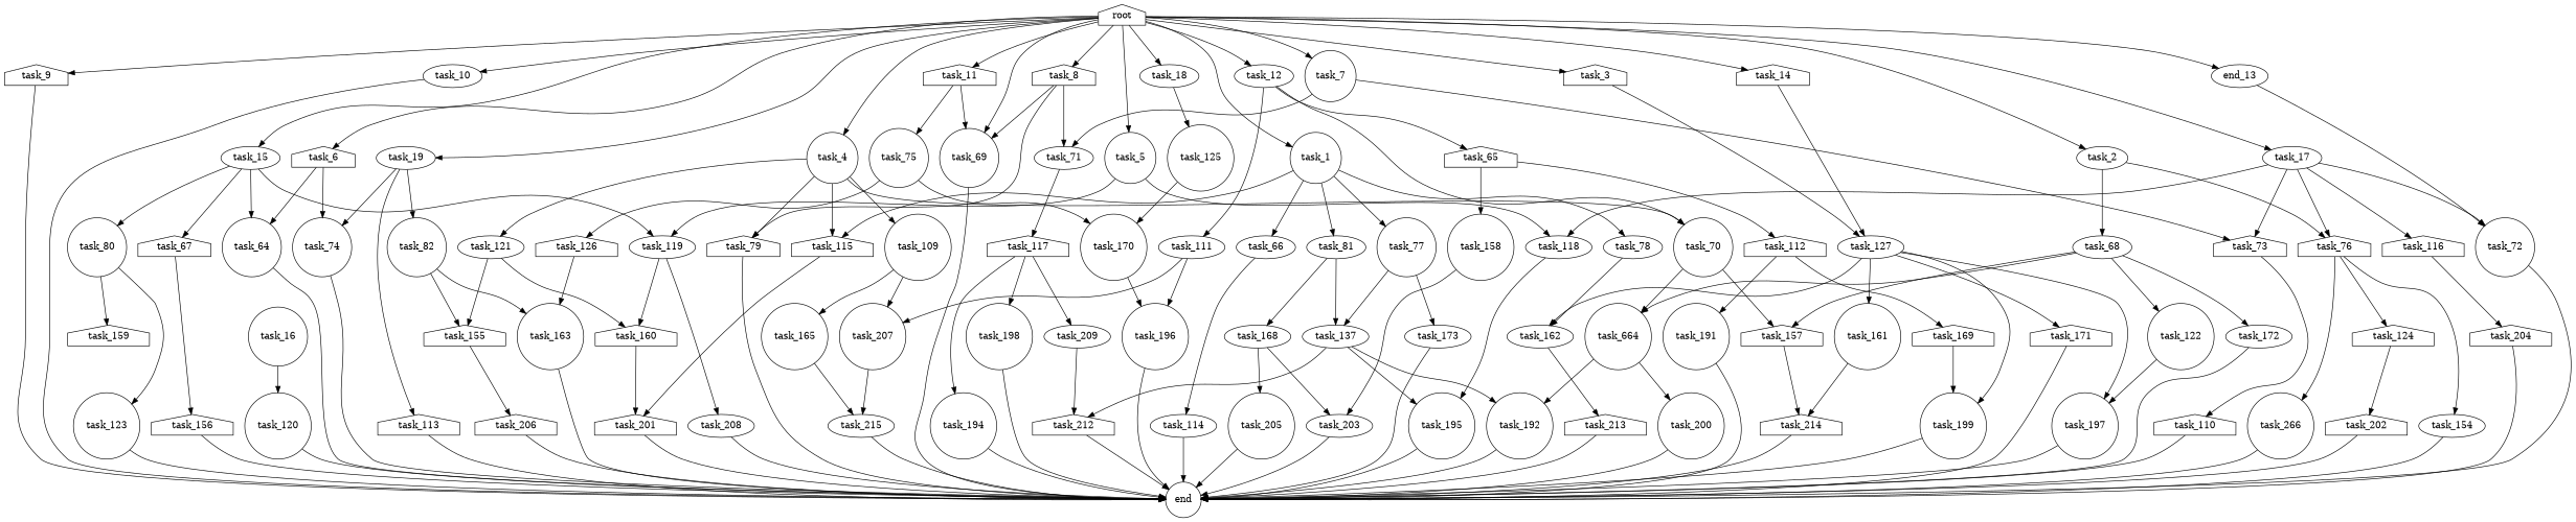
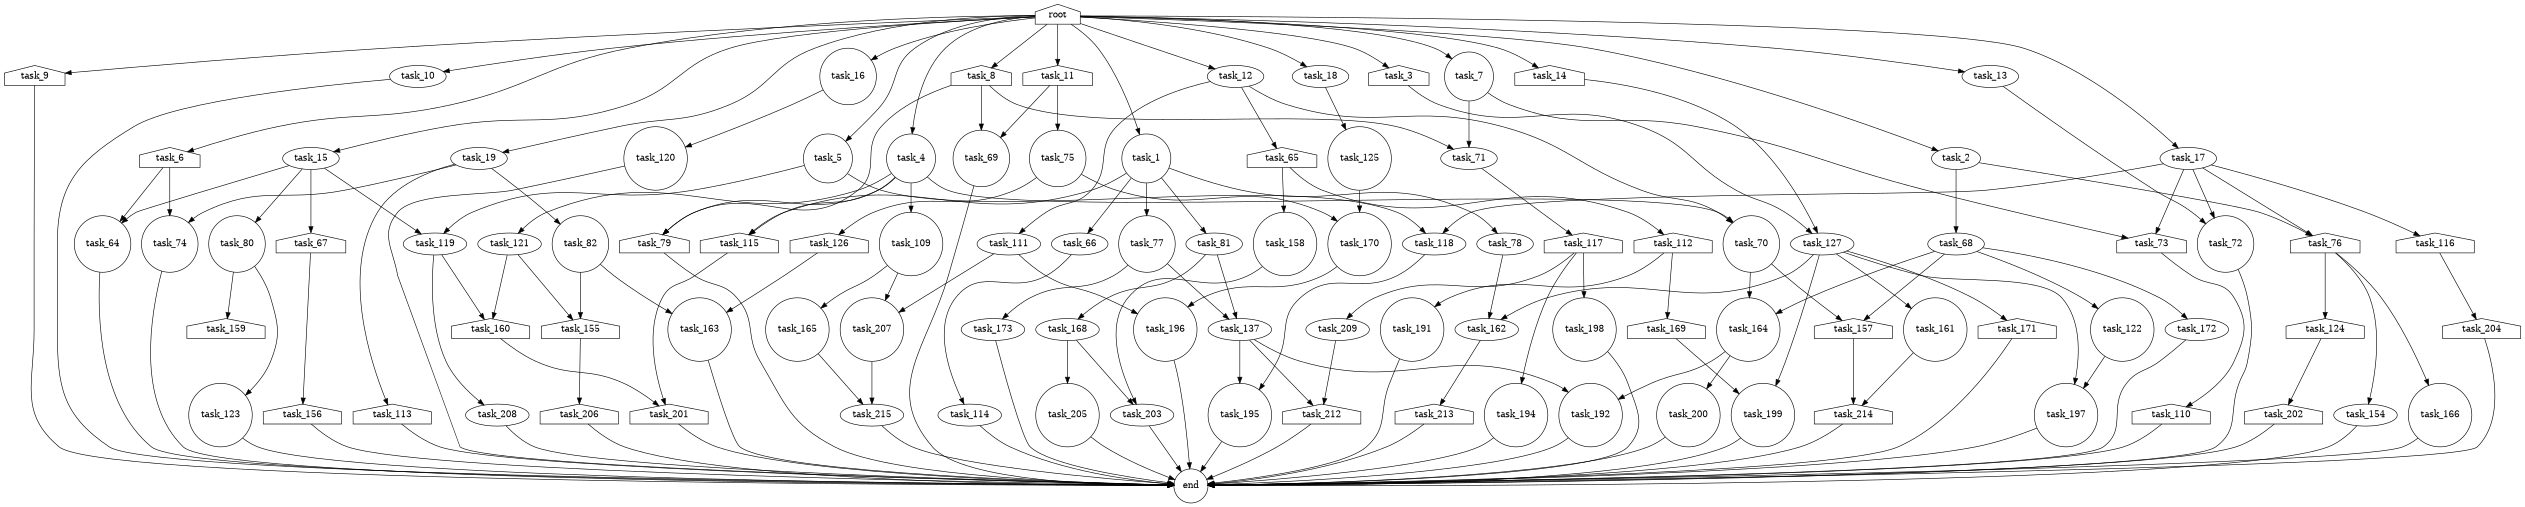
  digraph {
    node [shape=circle]
    root [shape=house]
    task_1
    task_2 [shape=ellipse]
    task_3 [shape=house]
    task_4
    task_5
    task_6 [shape=house]
    task_7
    task_8 [shape=house]
    task_9 [shape=house]
    task_10 [shape=ellipse]
    task_11 [shape=house]
    task_12 [shape=ellipse]
-   task_13 [shape=ellipse label=end_13]
+   task_13 [shape=ellipse]
    task_14 [shape=house]
    task_15 [shape=ellipse]
    task_16
    task_17 [shape=ellipse]
    task_18 [shape=ellipse]
    task_19 [shape=ellipse]
    task_66 [shape=ellipse]
    task_77
    task_78 [shape=ellipse]
    task_81 [shape=ellipse]
    task_115 [shape=house]
    task_68 [shape=ellipse]
    task_76 [shape=house]
    task_127 [shape=ellipse]
    task_70
    task_79 [shape=house]
    task_109
    task_121 [shape=ellipse]
    task_118 [shape=ellipse]
    task_119 [shape=ellipse]
    task_64
    task_74
    task_71 [shape=ellipse]
    task_73 [shape=house]
    task_69
    end
    task_75
    task_65 [shape=house]
    task_111 [shape=ellipse]
    task_72
    task_67 [shape=house]
    task_80
    task_120
    task_116 [shape=house]
    task_125
    task_82
    task_113 [shape=house]
    task_114 [shape=ellipse]
    n53 [label=task_137 shape=ellipse]
    task_173 [shape=ellipse]
    task_162 [shape=ellipse]
    task_168 [shape=ellipse]
    task_201 [shape=house]
    task_122
    task_157 [shape=house]
-   task_164 [label=task_664]
+   task_164
    task_172 [shape=ellipse]
    task_124 [shape=house]
    task_154 [shape=ellipse]
-   task_166 [label=task_266]
+   task_166
    task_197
    task_161
    task_171 [shape=house]
    task_199
    task_165
    task_207
    task_155 [shape=house]
    task_160 [shape=house]
    task_195
    task_208 [shape=ellipse]
    task_117 [shape=house]
    task_110 [shape=house]
    task_126 [shape=house]
    task_170
    task_112 [shape=house]
    task_158
    task_196
    task_156 [shape=house]
    task_123
    task_159 [shape=house]
    task_204 [shape=house]
    task_163
    task_169 [shape=house]
    task_191
    task_203 [shape=ellipse]
    task_214 [shape=house]
    task_192
    task_200
    task_194
    task_198
    task_209 [shape=ellipse]
    task_202 [shape=house]
    task_212 [shape=house]
    task_213 [shape=house]
    task_205
    task_206 [shape=house]
    task_215 [shape=ellipse]
    root -> task_1
    root -> task_2
    root -> task_3
    root -> task_4
    root -> task_5
    root -> task_6
    root -> task_7
    root -> task_8
    root -> task_9
    root -> task_10
    root -> task_11
    root -> task_12
    root -> task_13
    root -> task_14
    root -> task_15
-   root -> task_69
+   root -> task_16
    root -> task_17
    root -> task_18
    root -> task_19
    task_1 -> task_66
    task_1 -> task_77
    task_1 -> task_78
    task_1 -> task_81
    task_1 -> task_115
    task_2 -> task_68
    task_2 -> task_76
    task_3 -> task_127
    task_4 -> task_115
    task_4 -> task_70
    task_4 -> task_79
    task_4 -> task_109
    task_4 -> task_121
    task_5 -> task_118
    task_5 -> task_119
    task_6 -> task_64
    task_6 -> task_74
    task_7 -> task_71
    task_7 -> task_73
    task_8 -> task_79
    task_8 -> task_71
    task_8 -> task_69
    task_9 -> end
    task_10 -> end
    task_11 -> task_69
    task_11 -> task_75
    task_12 -> task_70
    task_12 -> task_65
    task_12 -> task_111
    task_13 -> task_72
    task_14 -> task_127
    task_15 -> task_119
    task_15 -> task_64
    task_15 -> task_67
    task_15 -> task_80
    task_16 -> task_120
    task_17 -> task_76
    task_17 -> task_118
    task_17 -> task_73
    task_17 -> task_72
    task_17 -> task_116
    task_18 -> task_125
    task_19 -> task_74
    task_19 -> task_82
    task_19 -> task_113
    task_66 -> task_114
    task_77 -> n53
    task_77 -> task_173
    task_78 -> task_162
    task_81 -> n53
    task_81 -> task_168
    task_115 -> task_201
    task_68 -> task_122
    task_68 -> task_157
    task_68 -> task_164
    task_68 -> task_172
    task_76 -> task_124
    task_76 -> task_154
    task_76 -> task_166
    task_127 -> task_162
    task_127 -> task_197
    task_127 -> task_161
    task_127 -> task_171
    task_127 -> task_199
    task_70 -> task_157
    task_70 -> task_164
    task_79 -> end
    task_109 -> task_165
    task_109 -> task_207
    task_121 -> task_155
    task_121 -> task_160
    task_118 -> task_195
    task_119 -> task_160
    task_119 -> task_208
    task_64 -> end
    task_74 -> end
    task_71 -> task_117
    task_73 -> task_110
    task_69 -> end
    task_75 -> task_126
    task_75 -> task_170
    task_65 -> task_112
    task_65 -> task_158
    task_111 -> task_207
    task_111 -> task_196
    task_72 -> end
    task_67 -> task_156
    task_80 -> task_123
    task_80 -> task_159
    task_120 -> end
    task_116 -> task_204
    task_125 -> task_170
    task_82 -> task_155
    task_82 -> task_163
    task_113 -> end
    task_114 -> end
    n53 -> task_195
    n53 -> task_192
    n53 -> task_212
    task_173 -> end
    task_162 -> task_213
    task_168 -> task_203
    task_168 -> task_205
    task_201 -> end
    task_122 -> task_197
    task_157 -> task_214
    task_164 -> task_192
    task_164 -> task_200
    task_172 -> end
    task_124 -> task_202
    task_154 -> end
    task_166 -> end
    task_197 -> end
    task_161 -> task_214
    task_171 -> end
    task_199 -> end
    task_165 -> task_215
    task_207 -> task_215
    task_155 -> task_206
    task_160 -> task_201
    task_195 -> end
    task_208 -> end
    task_117 -> task_194
    task_117 -> task_198
    task_117 -> task_209
    task_110 -> end
    task_126 -> task_163
    task_170 -> task_196
    task_112 -> task_169
    task_112 -> task_191
    task_158 -> task_203
    task_196 -> end
    task_156 -> end
    task_123 -> end
    task_204 -> end
    task_163 -> end
    task_169 -> task_199
    task_191 -> end
    task_203 -> end
    task_214 -> end
    task_192 -> end
    task_200 -> end
    task_194 -> end
    task_198 -> end
    task_209 -> task_212
    task_202 -> end
    task_212 -> end
    task_213 -> end
    task_205 -> end
    task_206 -> end
    task_215 -> end
  }
